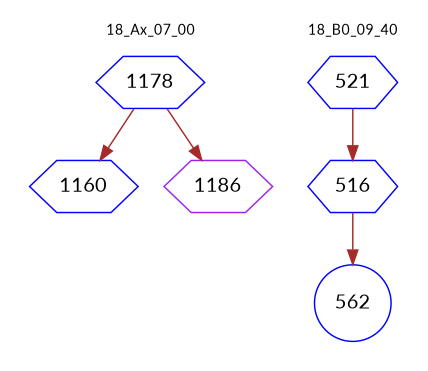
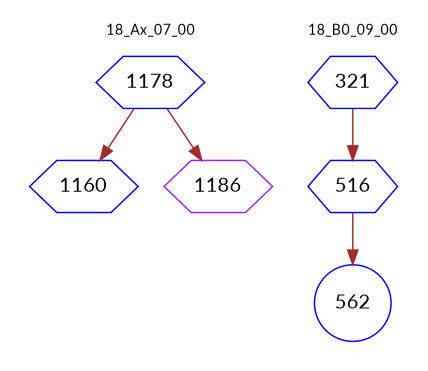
  digraph {
    fontname=Lato
    node [color=blue fontname=Lato shape=hexagon]
    edge [color=brown fontname=Lato]
    n1 [label=1178]
    n2 [label=1160]
    n3 [color=purple label=1186]
-   n4 [label=521]
+   n4 [label=321]
    n5 [label=516]
    n6 [label=562 shape=circle]
    subgraph cluster_1 {
      color=white
      fontsize=10
      label="18_Ax_07_00"
      n1
      n2
      n3
    }
    subgraph cluster_2 {
      color=white
      fontsize=10
-     label="18_B0_09_40"
+     label="18_B0_09_00"
      n4
      n5
      n6
    }
    n1 -> n2
    n1 -> n3
    n4 -> n5
    n5 -> n6
  }
